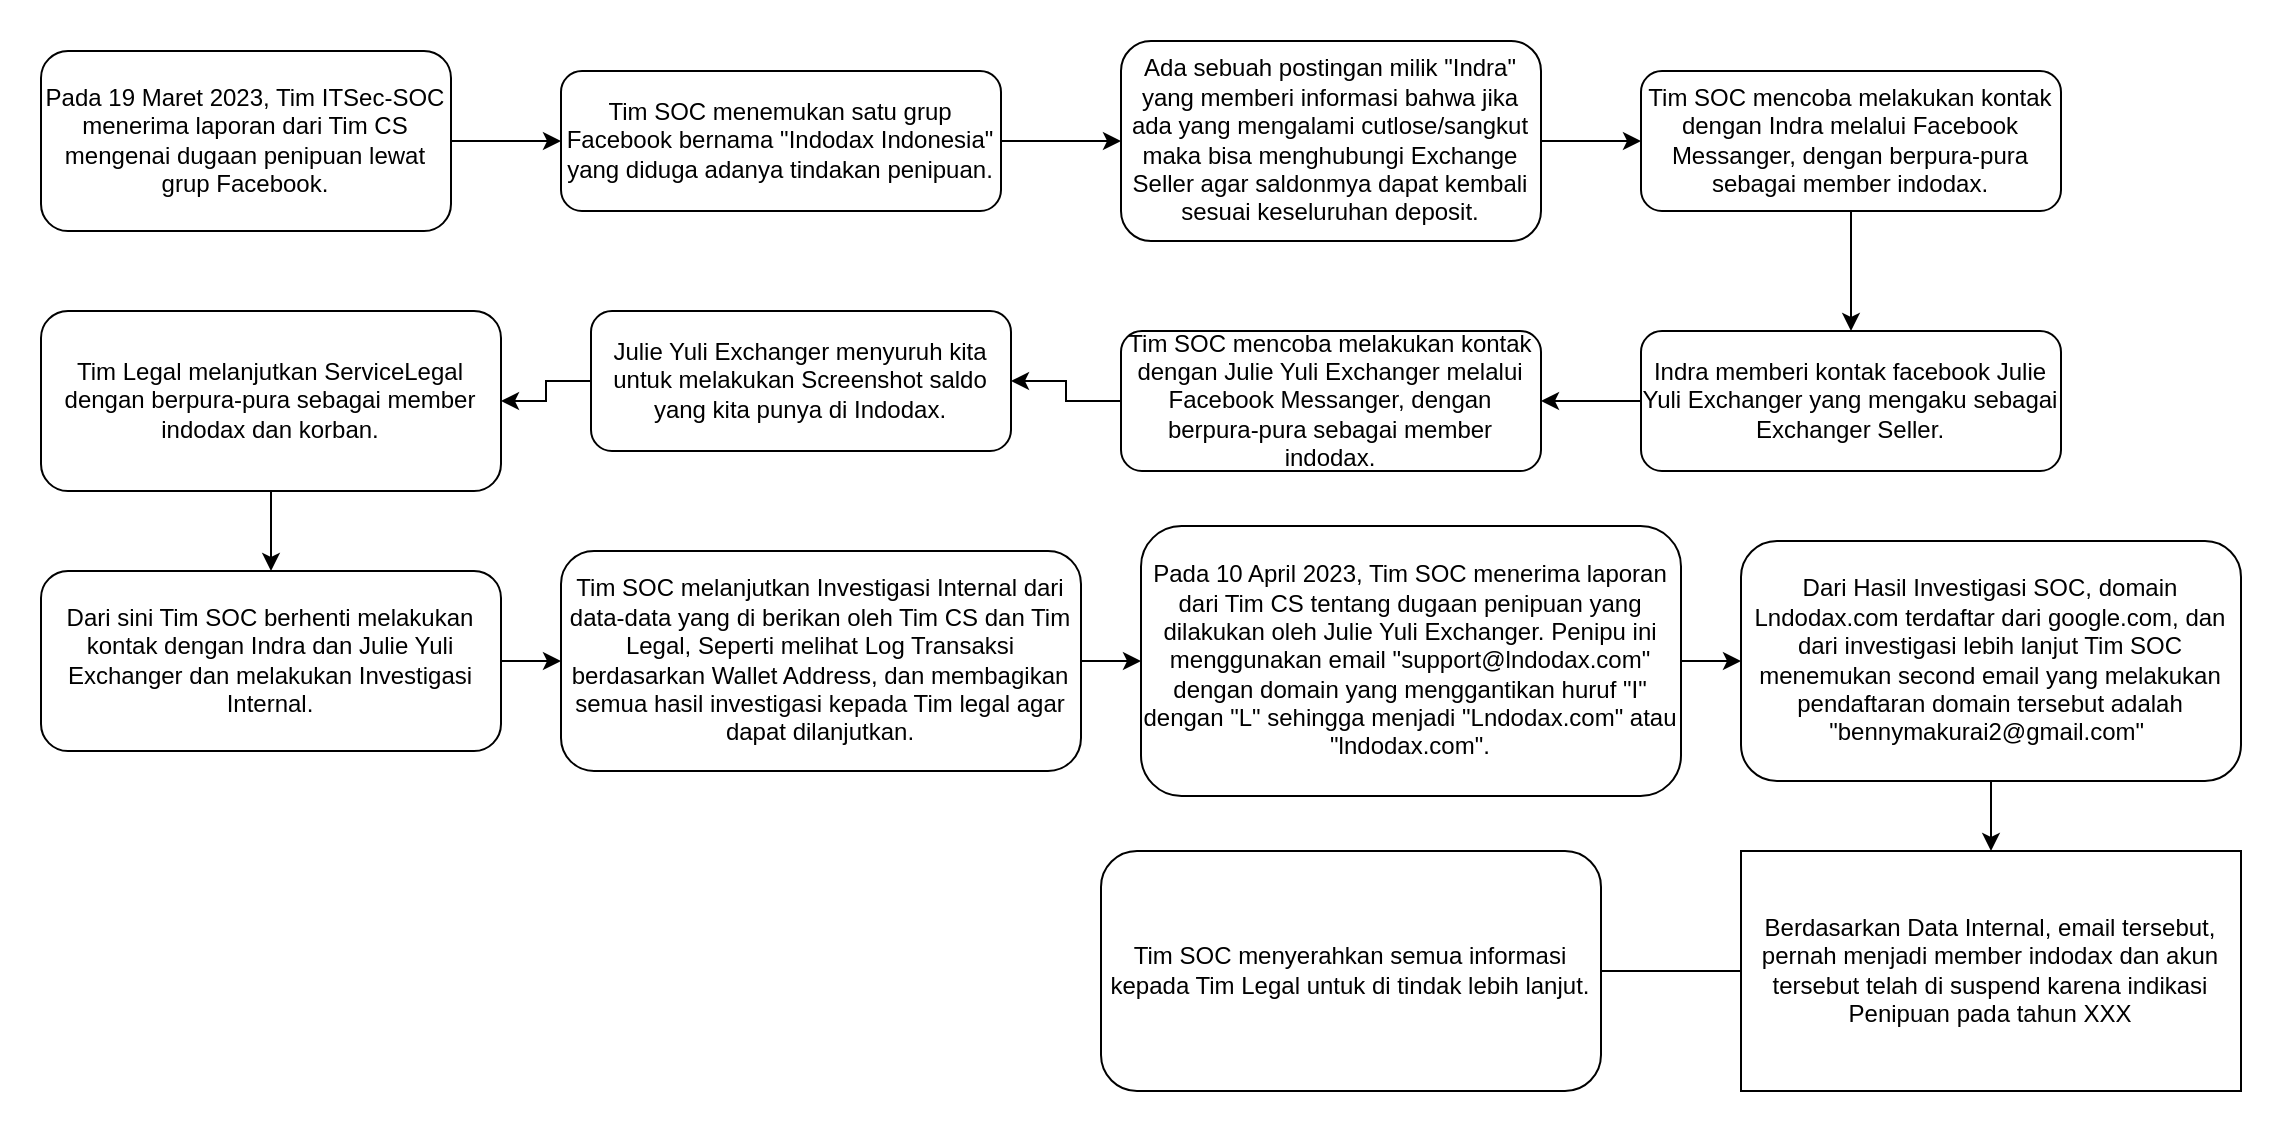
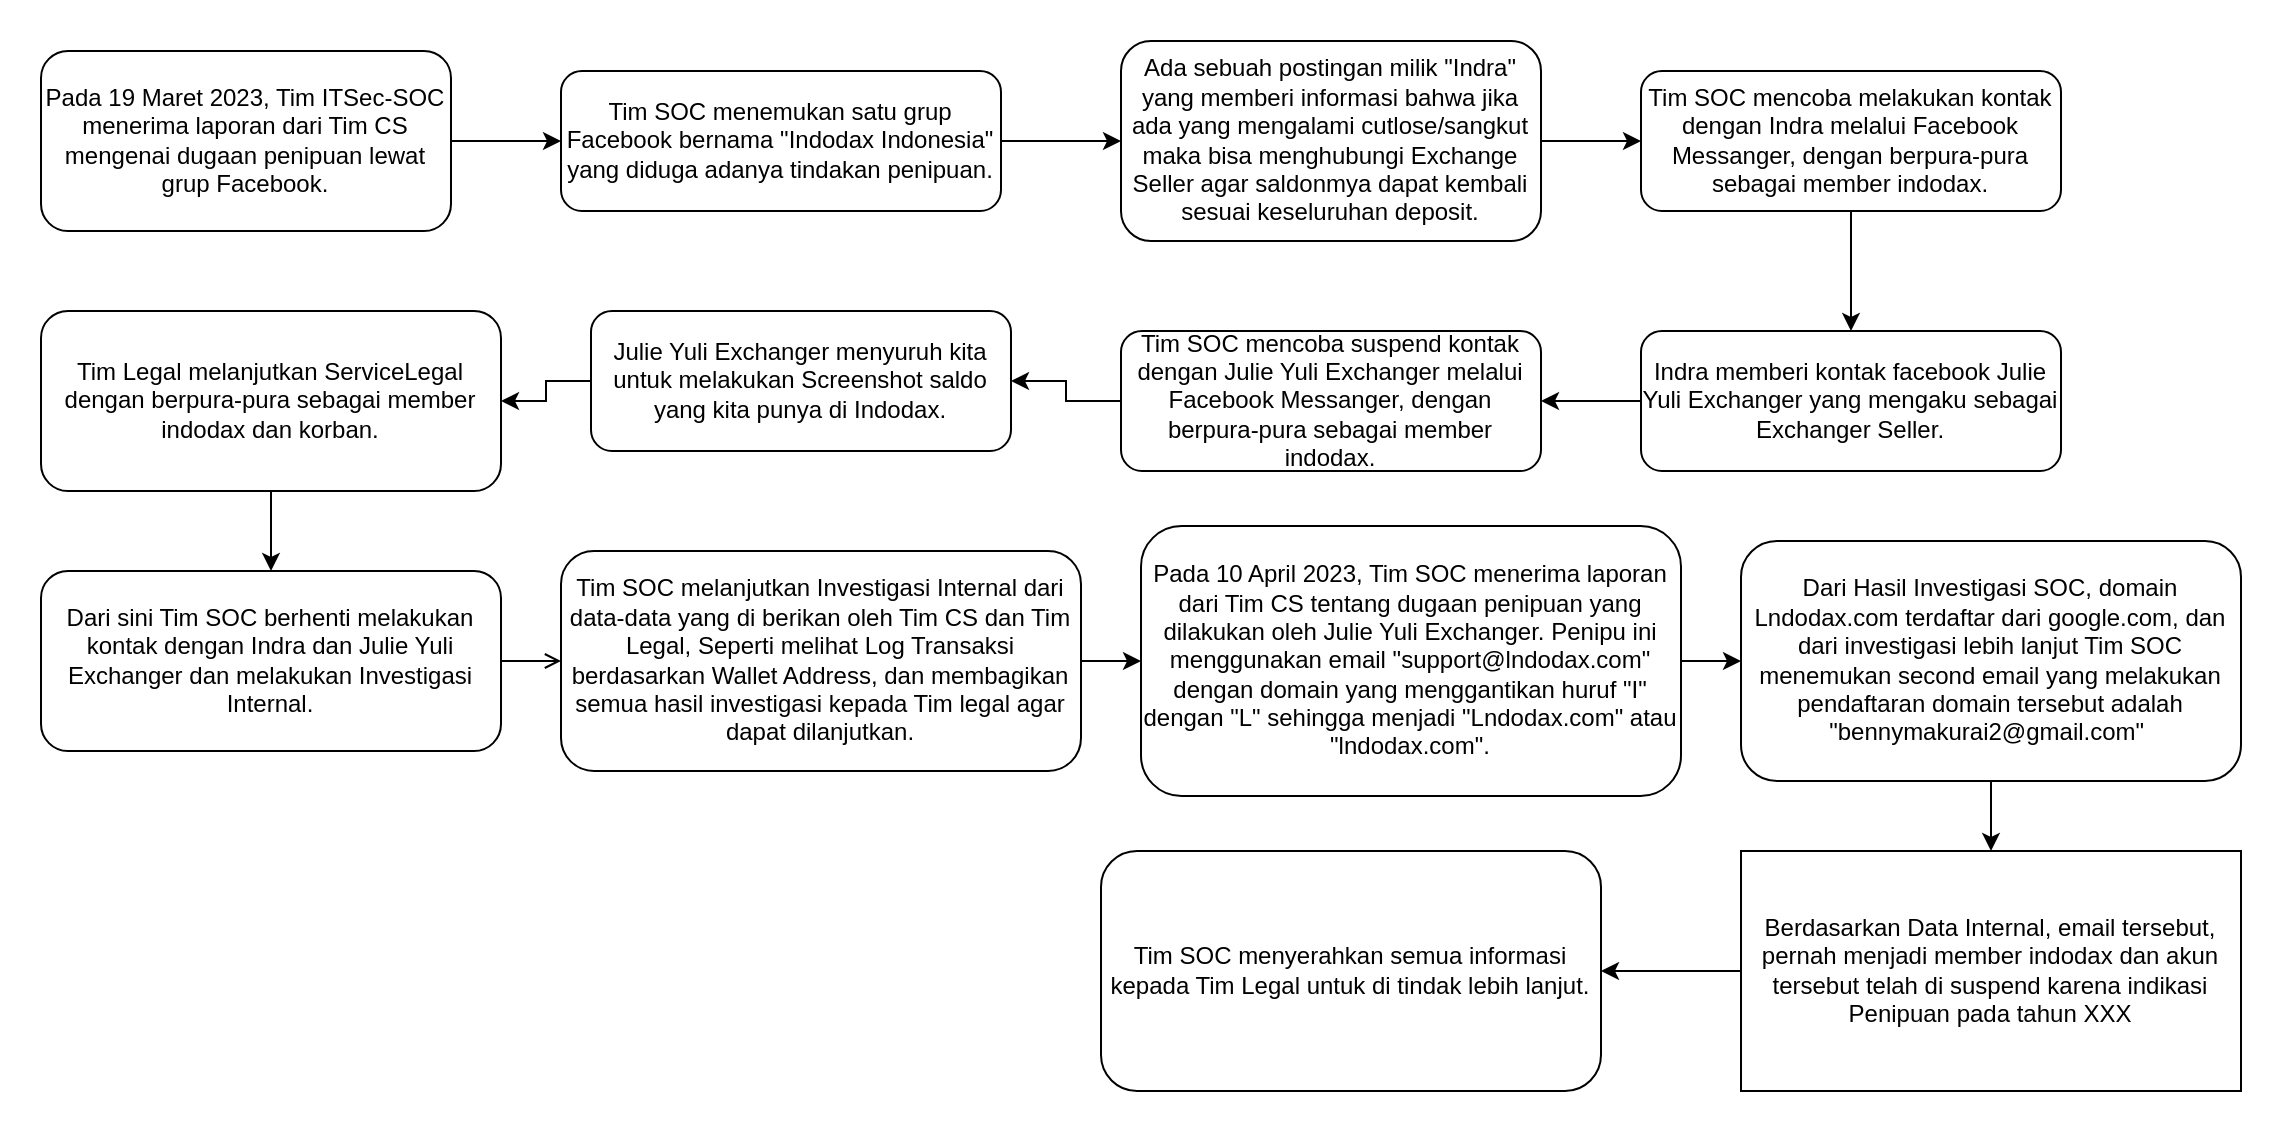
  <mxCell id="0" />
  <mxCell id="1" parent="0" />
  <mxCell id="2" style="edgeStyle=orthogonalEdgeStyle;rounded=0;orthogonalLoop=1;jettySize=auto;html=1;entryX=0;entryY=0.5;entryDx=0;entryDy=0;" edge="1" parent="1" source="3" target="5"><mxGeometry relative="1" as="geometry" /></mxCell>
  <mxCell id="3" value="Pada 19 Maret 2023, Tim ITSec-SOC menerima laporan dari Tim CS mengenai dugaan penipuan lewat grup Facebook." style="rounded=1;whiteSpace=wrap;html=1;" vertex="1" parent="1"><mxGeometry x="20" y="25" width="205" height="90" as="geometry" /></mxCell>
  <mxCell id="4" style="edgeStyle=orthogonalEdgeStyle;rounded=0;orthogonalLoop=1;jettySize=auto;html=1;entryX=0;entryY=0.5;entryDx=0;entryDy=0;" edge="1" parent="1" source="5" target="7"><mxGeometry relative="1" as="geometry" /></mxCell>
  <mxCell id="5" value="Tim SOC menemukan satu grup Facebook bernama &quot;Indodax Indonesia&quot; yang diduga adanya tindakan penipuan." style="rounded=1;whiteSpace=wrap;html=1;" vertex="1" parent="1"><mxGeometry x="280" y="35" width="220" height="70" as="geometry" /></mxCell>
  <mxCell id="6" style="edgeStyle=orthogonalEdgeStyle;rounded=0;orthogonalLoop=1;jettySize=auto;html=1;entryX=0;entryY=0.5;entryDx=0;entryDy=0;" edge="1" parent="1" source="7" target="9"><mxGeometry relative="1" as="geometry" /></mxCell>
  <mxCell id="7" value="Ada sebuah postingan milik &quot;Indra&quot; yang memberi informasi bahwa jika ada yang mengalami cutlose/sangkut maka bisa menghubungi Exchange Seller agar saldonmya dapat kembali sesuai keseluruhan deposit." style="rounded=1;whiteSpace=wrap;html=1;" vertex="1" parent="1"><mxGeometry x="560" y="20" width="210" height="100" as="geometry" /></mxCell>
  <mxCell id="8" style="edgeStyle=orthogonalEdgeStyle;rounded=0;orthogonalLoop=1;jettySize=auto;html=1;entryX=0.5;entryY=0;entryDx=0;entryDy=0;" edge="1" parent="1" source="9" target="11"><mxGeometry relative="1" as="geometry" /></mxCell>
  <mxCell id="9" value="Tim SOC mencoba melakukan kontak dengan Indra melalui Facebook Messanger, dengan berpura-pura sebagai member indodax." style="rounded=1;whiteSpace=wrap;html=1;" vertex="1" parent="1"><mxGeometry x="820" y="35" width="210" height="70" as="geometry" /></mxCell>
  <mxCell id="10" style="edgeStyle=orthogonalEdgeStyle;rounded=0;orthogonalLoop=1;jettySize=auto;html=1;" edge="1" parent="1" source="11" target="13"><mxGeometry relative="1" as="geometry" /></mxCell>
  <mxCell id="11" value="Indra memberi kontak facebook Julie Yuli Exchanger yang mengaku sebagai Exchanger Seller." style="rounded=1;whiteSpace=wrap;html=1;" vertex="1" parent="1"><mxGeometry x="820" y="165" width="210" height="70" as="geometry" /></mxCell>
  <mxCell id="12" style="edgeStyle=orthogonalEdgeStyle;rounded=0;orthogonalLoop=1;jettySize=auto;html=1;entryX=1;entryY=0.5;entryDx=0;entryDy=0;" edge="1" parent="1" source="13" target="15"><mxGeometry relative="1" as="geometry" /></mxCell>
- <mxCell id="13" value="Tim SOC mencoba melakukan kontak dengan Julie Yuli Exchanger melalui Facebook Messanger, dengan berpura-pura sebagai member indodax." style="rounded=1;whiteSpace=wrap;html=1;" vertex="1" parent="1"><mxGeometry x="560" y="165" width="210" height="70" as="geometry" /></mxCell>
+ <mxCell id="13" value="Tim SOC mencoba suspend kontak dengan Julie Yuli Exchanger melalui Facebook Messanger, dengan berpura-pura sebagai member indodax." style="rounded=1;whiteSpace=wrap;html=1;" vertex="1" parent="1"><mxGeometry x="560" y="165" width="210" height="70" as="geometry" /></mxCell>
  <mxCell id="14" style="edgeStyle=orthogonalEdgeStyle;rounded=0;orthogonalLoop=1;jettySize=auto;html=1;" edge="1" parent="1" source="15" target="19"><mxGeometry relative="1" as="geometry" /></mxCell>
  <mxCell id="15" value="Julie Yuli Exchanger menyuruh kita untuk melakukan Screenshot saldo yang kita punya di Indodax." style="rounded=1;whiteSpace=wrap;html=1;" vertex="1" parent="1"><mxGeometry x="295" y="155" width="210" height="70" as="geometry" /></mxCell>
- <mxCell id="16" style="edgeStyle=orthogonalEdgeStyle;rounded=0;orthogonalLoop=1;jettySize=auto;html=1;entryX=0;entryY=0.5;entryDx=0;entryDy=0;" edge="1" parent="1" source="17" target="21"><mxGeometry relative="1" as="geometry" /></mxCell>
+ <mxCell id="16" style="edgeStyle=orthogonalEdgeStyle;rounded=0;orthogonalLoop=1;jettySize=auto;html=1;entryX=0;entryY=0.5;entryDx=0;entryDy=0;endArrow=open;" edge="1" parent="1" source="17" target="21"><mxGeometry relative="1" as="geometry" /></mxCell>
  <mxCell id="17" value="Dari sini Tim SOC berhenti melakukan kontak dengan Indra dan Julie Yuli Exchanger dan melakukan Investigasi Internal." style="rounded=1;whiteSpace=wrap;html=1;" vertex="1" parent="1"><mxGeometry x="20" y="285" width="230" height="90" as="geometry" /></mxCell>
  <mxCell id="18" style="edgeStyle=orthogonalEdgeStyle;rounded=0;orthogonalLoop=1;jettySize=auto;html=1;entryX=0.5;entryY=0;entryDx=0;entryDy=0;" edge="1" parent="1" source="19" target="17"><mxGeometry relative="1" as="geometry" /></mxCell>
  <mxCell id="19" value="Tim Legal melanjutkan ServiceLegal dengan berpura-pura sebagai member indodax dan korban." style="rounded=1;whiteSpace=wrap;html=1;" vertex="1" parent="1"><mxGeometry x="20" y="155" width="230" height="90" as="geometry" /></mxCell>
  <mxCell id="20" style="edgeStyle=orthogonalEdgeStyle;rounded=0;orthogonalLoop=1;jettySize=auto;html=1;" edge="1" parent="1" source="21" target="23"><mxGeometry relative="1" as="geometry" /></mxCell>
  <mxCell id="21" value="Tim SOC melanjutkan Investigasi Internal dari data-data yang di berikan oleh Tim CS dan Tim Legal, Seperti melihat Log Transaksi berdasarkan Wallet Address, dan membagikan semua hasil investigasi kepada Tim legal agar dapat dilanjutkan." style="rounded=1;whiteSpace=wrap;html=1;" vertex="1" parent="1"><mxGeometry x="280" y="275" width="260" height="110" as="geometry" /></mxCell>
  <mxCell id="22" style="edgeStyle=orthogonalEdgeStyle;rounded=0;orthogonalLoop=1;jettySize=auto;html=1;entryX=0;entryY=0.5;entryDx=0;entryDy=0;" edge="1" parent="1" source="23" target="25"><mxGeometry relative="1" as="geometry" /></mxCell>
  <mxCell id="23" value="Pada 10 April 2023, Tim SOC menerima laporan dari Tim CS tentang dugaan penipuan yang dilakukan oleh Julie Yuli Exchanger. Penipu ini menggunakan email &quot;support@lndodax.com&quot; dengan domain yang menggantikan huruf &quot;I&quot; dengan &quot;L&quot; sehingga menjadi &quot;Lndodax.com&quot; atau &quot;lndodax.com&quot;." style="rounded=1;whiteSpace=wrap;html=1;" vertex="1" parent="1"><mxGeometry x="570" y="262.5" width="270" height="135" as="geometry" /></mxCell>
  <mxCell id="24" style="edgeStyle=orthogonalEdgeStyle;rounded=0;orthogonalLoop=1;jettySize=auto;html=1;entryX=0.5;entryY=0;entryDx=0;entryDy=0;" edge="1" parent="1" source="25" target="27"><mxGeometry relative="1" as="geometry" /></mxCell>
  <mxCell id="25" value="Dari Hasil Investigasi SOC, domain Lndodax.com terdaftar dari google.com, dan dari investigasi lebih lanjut Tim SOC menemukan second email yang melakukan pendaftaran domain tersebut adalah &quot;bennymakurai2@gmail.com&quot;&amp;nbsp;" style="rounded=1;whiteSpace=wrap;html=1;" vertex="1" parent="1"><mxGeometry x="870" y="270" width="250" height="120" as="geometry" /></mxCell>
- <mxCell id="26" style="edgeStyle=orthogonalEdgeStyle;rounded=0;orthogonalLoop=1;jettySize=auto;html=1;entryX=1;entryY=0.5;entryDx=0;entryDy=0;endArrow=none;" edge="1" parent="1" source="27" target="28"><mxGeometry relative="1" as="geometry" /></mxCell>
+ <mxCell id="26" style="edgeStyle=orthogonalEdgeStyle;rounded=0;orthogonalLoop=1;jettySize=auto;html=1;entryX=1;entryY=0.5;entryDx=0;entryDy=0;" edge="1" parent="1" source="27" target="28"><mxGeometry relative="1" as="geometry" /></mxCell>
  <mxCell id="27" value="Berdasarkan Data Internal, email tersebut, pernah menjadi member indodax dan akun tersebut telah di suspend karena indikasi Penipuan pada tahun XXX" style="whiteSpace=wrap;html=1;rounded=0;" vertex="1" parent="1"><mxGeometry x="870" y="425" width="250" height="120" as="geometry" /></mxCell>
  <mxCell id="28" value="Tim SOC menyerahkan semua informasi kepada Tim Legal untuk di tindak lebih lanjut." style="rounded=1;whiteSpace=wrap;html=1;" vertex="1" parent="1"><mxGeometry x="550" y="425" width="250" height="120" as="geometry" /></mxCell>
